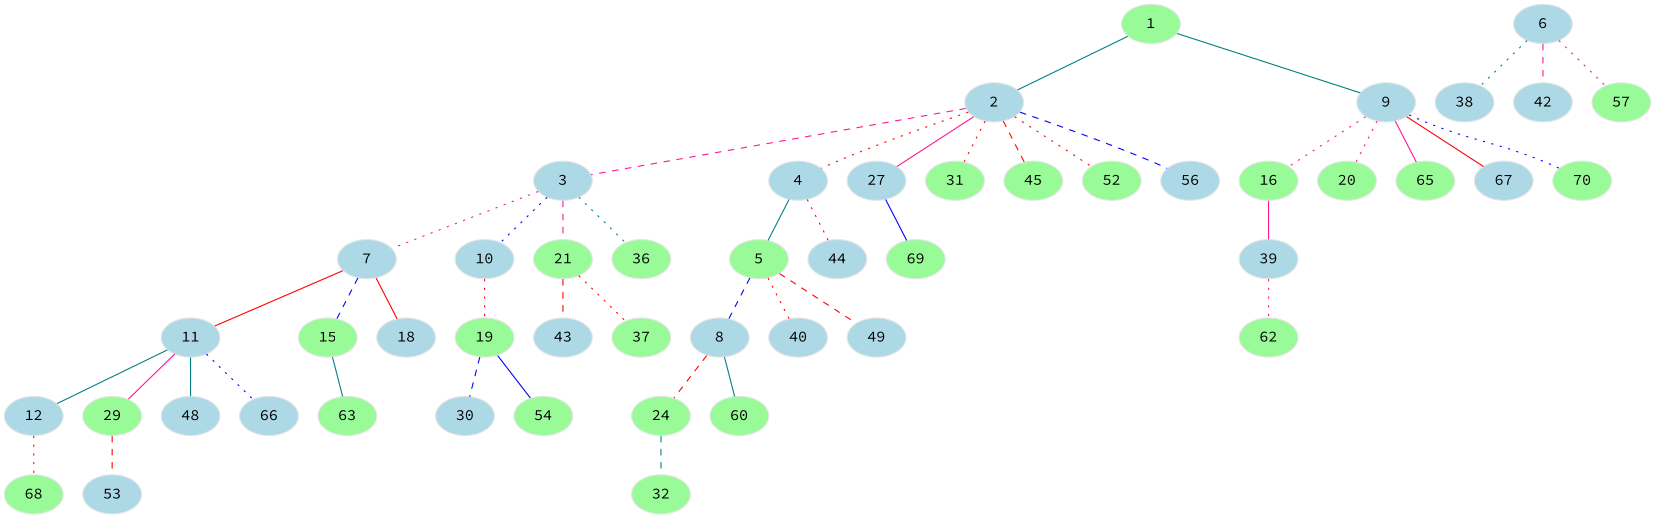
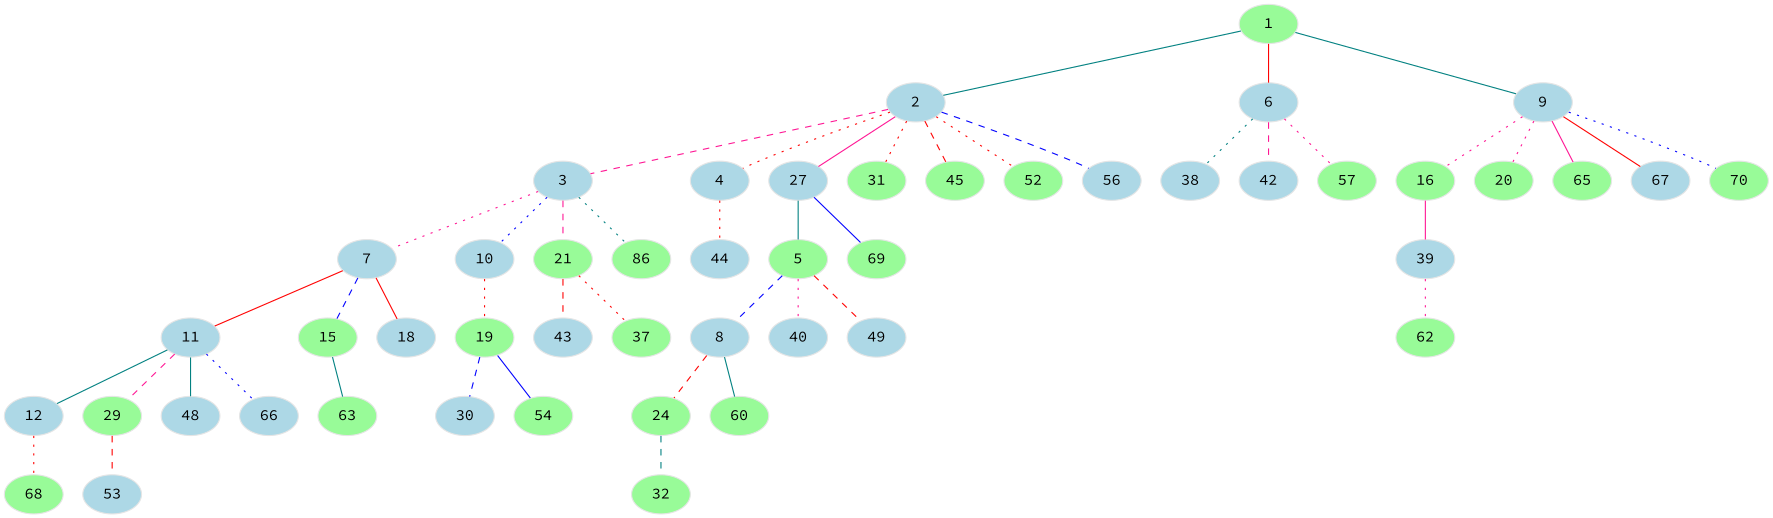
  graph {
    fontname="Source Code Pro"
    node [color=gray90 fillcolor=lightblue fontname="Source Code Pro" style=filled]
    edge [color=red fontname="Source Code Pro" style=dotted]
    1 [fillcolor=palegreen super="+22"]
    2 [super="+25"]
    6 [super="+20"]
    9 [super="+47"]
    3 [super="+17"]
    4 [super="+35"]
    27 [super="+55"]
    31 [fillcolor=palegreen]
    45 [fillcolor=palegreen]
    n10 [fillcolor=palegreen label=52]
    56
    38
    42
    57 [fillcolor=palegreen]
    16 [fillcolor=palegreen]
    n16 [fillcolor=palegreen label=20]
    65 [fillcolor=palegreen super="+71"]
    67
    70 [fillcolor=palegreen]
    7 [super="+13"]
    10 [super="+23"]
    21 [fillcolor=palegreen]
-   36 [fillcolor=palegreen]
+   36 [fillcolor=palegreen label=86]
    5 [fillcolor=palegreen super="+43"]
    44 [super="+59"]
    n26 [fillcolor=palegreen label=69]
    11 [super="+14"]
    15 [fillcolor=palegreen super="+74"]
    18 [super="+46"]
    19 [fillcolor=palegreen super="+28"]
    n31 [label=43]
    37 [fillcolor=palegreen super="+64"]
    8 [super="+26"]
    40
    49 [super="+73"]
    24 [fillcolor=palegreen super="+41"]
    60 [fillcolor=palegreen super="+72"]
    12
    29 [fillcolor=palegreen super="+58"]
    48
    66 [super="+69"]
    63 [fillcolor=palegreen]
    32 [fillcolor=palegreen]
    39 [super="+52"]
    30 [super="+34"]
    54 [fillcolor=palegreen]
    68 [fillcolor=palegreen]
    53
    62 [fillcolor=palegreen]
    1 -- 2 [color=teal style=solid]
+   1 -- 6 [style=solid]
    1 -- 9 [color=teal style=solid]
    2 -- 3 [color=deeppink style=dashed]
    2 -- 4
    2 -- 27 [color=deeppink style=solid]
    2 -- 31
    2 -- 45 [style=dashed]
    2 -- n10
    2 -- 56 [color=blue style=dashed]
    6 -- 38 [color=teal]
    6 -- 42 [color=deeppink style=dashed]
    6 -- 57 [color=deeppink]
    9 -- 16 [color=deeppink]
    9 -- n16 [color=deeppink]
    9 -- 65 [color=deeppink style=solid]
    9 -- 67 [style=solid]
    9 -- 70 [color=blue]
    3 -- 7 [color=deeppink]
    3 -- 10 [color=blue]
    3 -- 21 [color=deeppink style=dashed]
    3 -- 36 [color=teal]
-   4 -- 5 [color=teal style=solid]
+   27 -- 5 [color=teal style=solid]
    4 -- 44
    27 -- n26 [color=blue style=solid]
    16 -- 39 [color=deeppink style=solid]
    7 -- 11 [style=solid]
    7 -- 15 [color=blue style=dashed]
    7 -- 18 [style=solid]
    10 -- 19
    21 -- n31 [style=dashed]
    21 -- 37
    5 -- 8 [color=blue style=dashed]
-   5 -- 40
+   5 -- 40 [color=deeppink]
    5 -- 49 [style=dashed]
    11 -- 12 [color=teal style=solid]
-   11 -- 29 [color=deeppink style=solid]
+   11 -- 29 [color=deeppink style=dashed]
    11 -- 48 [color=teal style=solid]
    11 -- 66 [color=blue]
    15 -- 63 [color=teal style=solid]
    19 -- 30 [color=blue style=dashed]
    19 -- 54 [color=blue style=solid]
    8 -- 24 [style=dashed]
    8 -- 60 [color=teal style=solid]
    24 -- 32 [color=teal style=dashed]
    12 -- 68
    29 -- 53 [style=dashed]
    39 -- 62 [color=deeppink]
  }
